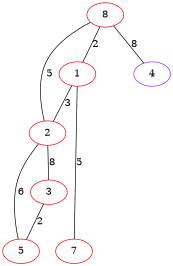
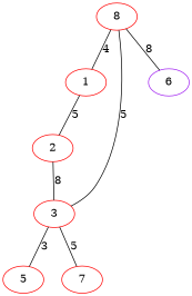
  graph {
    node [color=red weight=1]
    n1 [label=8]
    1
    2
-   6 [color=purple weight=4 label=4]
+   6 [color=purple weight=4]
    3
    5
    n7 [label=7]
-   n1 -- 1 [label=2]
-   n1 -- 2 [label=5]
+   n1 -- 1 [label=4]
+   n1 -- 3 [label=5]
    n1 -- 6 [label=8]
-   1 -- 2 [label=3]
+   1 -- 2 [label=5]
    2 -- 3 [label=8]
-   2 -- 5 [label=6]
-   3 -- 5 [label=2]
-   1 -- n7 [label=5]
+   3 -- 5 [label=3]
+   3 -- n7 [label=5]
  }
